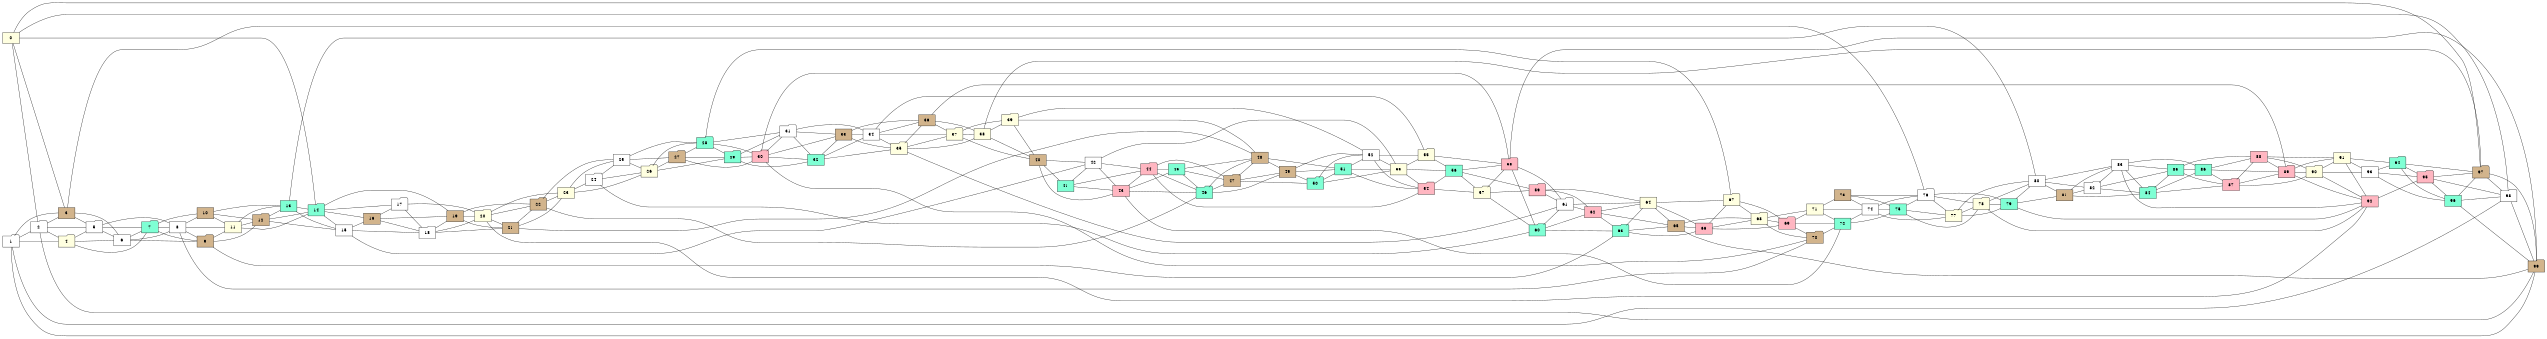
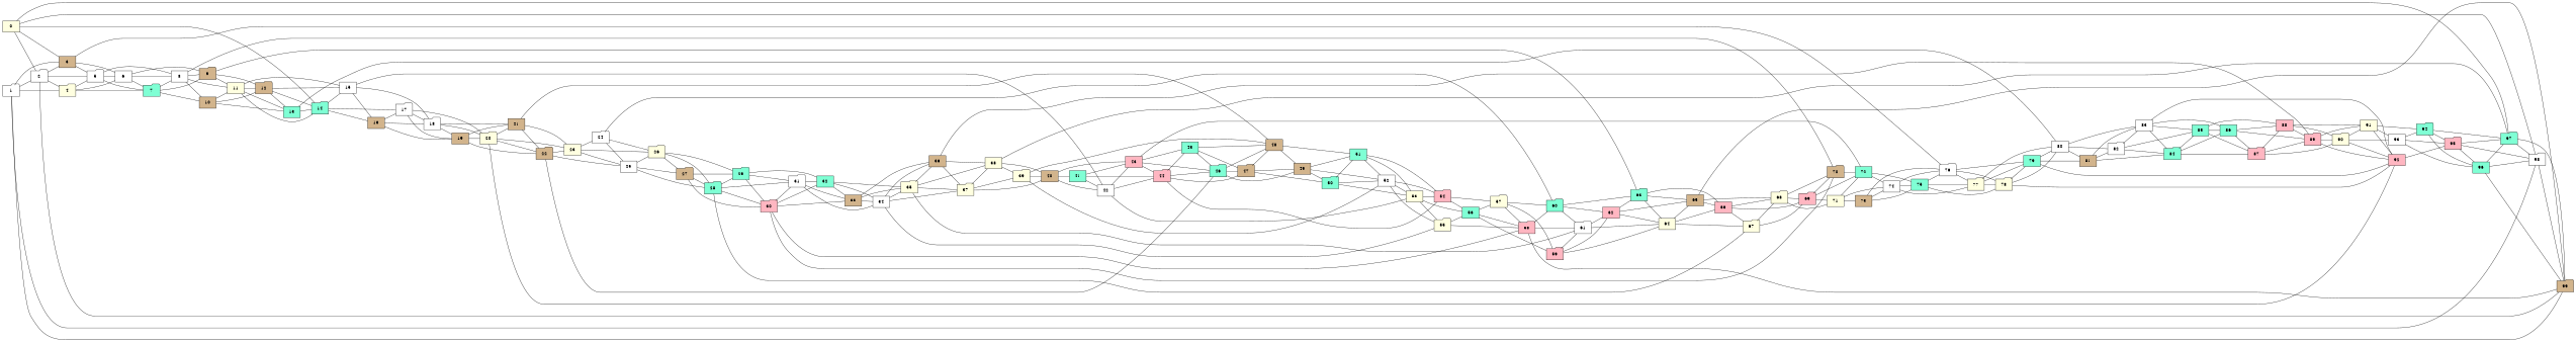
  strict graph {
    rankdir=LR
    node [fillcolor=aquamarine shape=folder style=filled]
    edge [is_available=True prob=1.0]
    0 [fillcolor=lightyellow shape=box]
    2 [fillcolor=white]
    3 [fillcolor=tan shape=box]
    14
-   97 [fillcolor=tan]
+   97
    98 [fillcolor=white]
    4 [fillcolor=lightyellow]
    99 [fillcolor=tan]
    5 [fillcolor=white]
    6 [fillcolor=white shape=box]
    76 [fillcolor=white]
    15 [fillcolor=white shape=box]
    16 [fillcolor=tan shape=box]
    17 [fillcolor=white]
    1 [fillcolor=white]
    7
    8 [fillcolor=white shape=box]
    9 [fillcolor=tan]
    77 [fillcolor=lightyellow]
    78 [fillcolor=lightyellow]
    79 [shape=box]
    10 [fillcolor=tan shape=box]
    11 [fillcolor=lightyellow shape=box]
    70 [fillcolor=tan]
    12 [fillcolor=tan]
    63
    13 [shape=box]
    72 [shape=box]
    64 [fillcolor=lightyellow shape=box]
    65 [fillcolor=tan shape=box]
    66 [fillcolor=lightpink shape=box]
    80 [fillcolor=white shape=box]
    18 [fillcolor=white]
    42 [fillcolor=white shape=box]
    81 [fillcolor=tan shape=box]
    82 [fillcolor=white]
    83 [fillcolor=white shape=box]
    19 [fillcolor=tan shape=box]
    20 [fillcolor=lightyellow]
    21 [fillcolor=tan shape=box]
    43 [fillcolor=lightpink shape=box]
    44 [fillcolor=lightpink]
    53 [fillcolor=lightyellow shape=box]
    22 [fillcolor=tan]
    23 [fillcolor=lightyellow shape=box]
    92 [fillcolor=lightpink shape=box]
    48 [fillcolor=tan shape=box]
    25 [fillcolor=white shape=box]
    46
    24 [fillcolor=white]
    26 [fillcolor=lightyellow]
    95 [fillcolor=lightpink]
    49 [fillcolor=tan shape=box]
    51 [shape=box]
    27 [fillcolor=tan]
    28
    47 [fillcolor=tan]
    60
    29
    61 [fillcolor=white]
    62 [fillcolor=lightpink shape=box]
    30 [fillcolor=lightpink]
    31 [fillcolor=white]
    67 [fillcolor=lightyellow]
    32 [shape=box]
    33 [fillcolor=tan shape=box]
    58 [fillcolor=lightpink]
    34 [fillcolor=white shape=box]
    68 [fillcolor=lightyellow]
    69 [fillcolor=lightpink]
    35 [fillcolor=lightyellow]
    36 [fillcolor=tan shape=box]
    37 [fillcolor=lightyellow]
    55 [fillcolor=lightyellow]
    38 [fillcolor=lightyellow shape=box]
    89 [fillcolor=lightpink]
    39 [fillcolor=lightyellow]
    40 [fillcolor=tan shape=box]
    56 [shape=box]
    90 [fillcolor=lightyellow]
    91 [fillcolor=lightyellow shape=box]
    52 [fillcolor=white shape=box]
    41 [shape=box]
    54 [fillcolor=lightpink]
    45 [shape=box]
    74 [fillcolor=white shape=box]
    75 [shape=box]
    50
    57 [fillcolor=lightyellow]
    59 [fillcolor=lightpink]
    71 [fillcolor=lightyellow shape=box]
    73 [fillcolor=tan shape=box]
    84
    85 [shape=box]
    86 [shape=box]
    87 [fillcolor=lightpink]
    88 [fillcolor=lightpink shape=box]
    93 [fillcolor=white shape=box]
    94
    96 [shape=box]
    0 -- 2 [prob=0.824079580627]
    0 -- 3 [prob=0.345611471435]
    0 -- 14 [prob=0.10968318946]
    0 -- 97 [prob=0.464238976949]
    0 -- 98 [prob=0.360160859658]
    2 -- 3 [prob=0.350173117526]
    2 -- 4 [prob=0.142304507357]
    2 -- 99
    2 -- 5 [prob=0.361992975305]
    3 -- 5 [prob=0.841581063795]
    3 -- 6 [prob=0.3026106305]
    3 -- 76 [prob=0.443152819285]
    14 -- 15 [prob=0.160303237465]
    14 -- 16 [prob=0.182938121029]
    14 -- 17
    97 -- 98 [prob=0.727926865401]
    97 -- 99 [prob=0.0400706479467]
    98 -- 99
    4 -- 5 [prob=0.645524054719]
    4 -- 6 [prob=0.38771097147]
    4 -- 7 [prob=0.467974693784]
    5 -- 6
    5 -- 7
    5 -- 8 [prob=0.254743066289]
    6 -- 7
    6 -- 8 [prob=0.929950375092]
    6 -- 9
    76 -- 77 [prob=0.879934546011]
    76 -- 78
    76 -- 79 [prob=0.450175883344]
    15 -- 16 [prob=0.163811293292]
    15 -- 18
    15 -- 42
    16 -- 17 [prob=0.414517255945]
    16 -- 18 [prob=0.757362023333]
    16 -- 19 [prob=0.350532674799]
    17 -- 18
-   14 -- 19
+   17 -- 19
    17 -- 20 [prob=0.124894988582]
    1 -- 2 [prob=0.890719099985]
    1 -- 3
    1 -- 98 [prob=0.581127594175]
    1 -- 4 [prob=0.779660728653]
    1 -- 99 [prob=0.255389548453]
    7 -- 8 [prob=0.140215266251]
    7 -- 9 [prob=0.456537421398]
    7 -- 10 [prob=0.0415864638534]
    8 -- 9 [prob=0.519128799226]
    8 -- 10 [prob=0.749464289066]
    8 -- 11 [prob=0.68343337674]
    8 -- 70
    9 -- 11 [prob=0.0479709095812]
    9 -- 12 [prob=0.783127334061]
    9 -- 63 [prob=0.0277427580207]
    77 -- 78 [prob=0.756905926138]
    77 -- 79
    77 -- 80
    78 -- 79 [prob=0.112748558133]
    78 -- 80 [prob=0.965975278672]
    78 -- 92 [prob=0.562632599846]
    79 -- 80 [prob=0.612282517997]
    79 -- 81 [prob=0.553184605007]
    79 -- 92 [prob=0.0377042075169]
    10 -- 11 [prob=0.933962814262]
    10 -- 12 [prob=0.63938620928]
    10 -- 13 [prob=0.392039961062]
    11 -- 14
    11 -- 12 [prob=0.93092744689]
    11 -- 13 [prob=0.359997400576]
    70 -- 72 [prob=0.861706666306]
    12 -- 14
    12 -- 15 [prob=0.489448625954]
    12 -- 13 [prob=0.144652778246]
    63 -- 64 [prob=0.953666752786]
    63 -- 65 [prob=0.880176149838]
    63 -- 66 [prob=0.803635378947]
    13 -- 14
-   13 -- 15 [prob=0.427354246267]
+   11 -- 15 [prob=0.427354246267]
    13 -- 80
    72 -- 74 [prob=0.141503499421]
    72 -- 75
    64 -- 65 [prob=0.896013795974]
    64 -- 66 [prob=0.303439151578]
    64 -- 67 [prob=0.0408896734704]
    65 -- 99 [prob=0.791955349456]
    65 -- 66
    65 -- 68 [prob=0.394607883133]
    66 -- 67 [prob=0.813768740899]
    66 -- 68 [prob=0.0673265476661]
    66 -- 69 [prob=0.605535193771]
    80 -- 81
    80 -- 82 [prob=0.0692931531927]
    80 -- 83 [prob=0.0122139901227]
    18 -- 19 [prob=0.0938359965198]
    18 -- 20 [prob=0.923251442314]
    18 -- 21 [prob=0.581263972608]
    42 -- 43
    42 -- 44
    42 -- 53
    81 -- 82 [prob=0.403259779232]
    81 -- 83 [prob=0.534337343118]
    81 -- 84 [prob=0.656421766735]
    82 -- 83 [prob=0.0517297889962]
    82 -- 84 [prob=0.562894914514]
    82 -- 85 [prob=0.716947755752]
    83 -- 92
    83 -- 84
    83 -- 85 [prob=0.00580669729996]
    83 -- 86 [prob=0.44396881519]
    19 -- 20 [prob=0.772806362734]
    19 -- 21 [prob=0.315705975193]
    19 -- 22 [prob=0.980551621973]
    20 -- 21 [prob=0.71085940482]
    20 -- 22 [prob=0.902615696542]
    20 -- 23 [prob=0.858224975276]
    20 -- 92 [prob=0.125141589381]
    21 -- 22 [prob=0.143196783574]
    21 -- 23 [prob=0.245770850102]
    21 -- 48 [prob=0.687661411348]
    43 -- 72 [prob=0.794586473946]
    43 -- 44
    43 -- 46
    43 -- 45 [prob=0.328056518676]
    44 -- 46 [prob=0.891251956615]
    44 -- 47 [prob=0.573072421664]
    44 -- 54
    44 -- 45 [prob=0.986006870769]
    53 -- 55 [prob=0.522086489277]
    53 -- 56 [prob=0.0759155185488]
    53 -- 54 [prob=0.104729811408]
    22 -- 23 [prob=0.747903894266]
    22 -- 25
    22 -- 46 [prob=0.221400625417]
    23 -- 25 [prob=0.140618643621]
    23 -- 24 [prob=0.505032034016]
    23 -- 26 [prob=0.613588044795]
    92 -- 95 [prob=0.236548309888]
    48 -- 49 [prob=0.53571684053]
    48 -- 51
    25 -- 26 [prob=0.413240726931]
    25 -- 27 [prob=0.553938418602]
    25 -- 28 [prob=0.650223900289]
    46 -- 48 [prob=0.949314237112]
    46 -- 49 [prob=0.433603352739]
    46 -- 47
    24 -- 25 [prob=0.126337005905]
    24 -- 26 [prob=0.133464943887]
    24 -- 60
    26 -- 27
    26 -- 28 [prob=0.631807548258]
    26 -- 29 [prob=0.291345765988]
    95 -- 97
    95 -- 98
    95 -- 96 [prob=0.577382880003]
    49 -- 51 [prob=0.874273243877]
    49 -- 52
    49 -- 50 [prob=0.810655204214]
    51 -- 53 [prob=0.743671227097]
    51 -- 52 [prob=0.37831637401]
    51 -- 54 [prob=0.627696167478]
    27 -- 28
    27 -- 29 [prob=0.141733681712]
    27 -- 30
    28 -- 29 [prob=0.124069458854]
    28 -- 30 [prob=0.716518863836]
    28 -- 31 [prob=0.361257634491]
    28 -- 67 [prob=0.646537291949]
    47 -- 48
    47 -- 49
    47 -- 50 [prob=0.753767480287]
    60 -- 63
    60 -- 61 [prob=0.728385928015]
    60 -- 62 [prob=0.799683909044]
    29 -- 30 [prob=0.595161938802]
    29 -- 31 [prob=0.833867839124]
    29 -- 32 [prob=0.013291647406]
    61 -- 64 [prob=0.704323329455]
    61 -- 62
    62 -- 63 [prob=0.231625770437]
    62 -- 64 [prob=0.694668550775]
    62 -- 65 [prob=0.645579783825]
    30 -- 70 [prob=0.694023156114]
    30 -- 31
    30 -- 32 [prob=0.659706425448]
    30 -- 33 [prob=0.391576707047]
    30 -- 58 [prob=0.867081404047]
    31 -- 32 [prob=0.540623263251]
    31 -- 33 [prob=0.148383207067]
    31 -- 34 [prob=0.167404196026]
    67 -- 68 [prob=0.0832786463958]
    67 -- 69 [prob=0.974972451294]
    32 -- 33 [prob=0.100669558635]
    32 -- 34 [prob=0.481936215692]
    32 -- 35 [prob=0.285051004448]
    33 -- 34 [prob=0.493437637872]
    33 -- 35 [prob=0.310633554144]
    33 -- 36 [prob=0.386436614779]
    58 -- 99 [prob=0.91297751915]
    58 -- 60
    58 -- 61 [prob=0.274896172961]
    34 -- 35 [prob=0.225287377945]
    34 -- 36 [prob=0.363399794417]
    34 -- 37 [prob=0.94158540094]
    34 -- 55 [prob=0.890056545845]
    68 -- 70 [prob=0.955214693071]
    68 -- 69 [prob=0.167318436029]
    68 -- 71 [prob=0.88057535763]
    69 -- 70 [prob=0.993621709709]
    69 -- 72 [prob=0.65597702227]
    69 -- 71 [prob=0.236157310416]
    35 -- 61 [prob=0.889239385958]
    35 -- 36 [prob=0.0862401121715]
    35 -- 37
    35 -- 38 [prob=0.902723427169]
    36 -- 37
    36 -- 38 [prob=0.164478919634]
    36 -- 89 [prob=0.403244184954]
    37 -- 38
    37 -- 39 [prob=0.184995796332]
    37 -- 40 [prob=0.562405418535]
    55 -- 58 [prob=0.39241366307]
    55 -- 56 [prob=0.406376122713]
    38 -- 97 [prob=0.353478619358]
    38 -- 39 [prob=0.394339135111]
    38 -- 40 [prob=0.335241245073]
    89 -- 92 [prob=0.817876575321]
    89 -- 90
    89 -- 91
    39 -- 48 [prob=0.606392301131]
    39 -- 40 [prob=0.381967499303]
    39 -- 52 [prob=0.531117622535]
    40 -- 42 [prob=0.411091742553]
    40 -- 43 [prob=0.327223402357]
    40 -- 41 [prob=0.784171741034]
    56 -- 58 [prob=0.368305404475]
    56 -- 57 [prob=0.0930627967815]
    56 -- 59 [prob=0.605353018655]
    90 -- 92 [prob=0.56793310056]
    90 -- 91 [prob=0.349507697464]
    90 -- 93
    91 -- 92
    91 -- 93 [prob=0.861570532118]
    91 -- 94 [prob=0.0754583733359]
    52 -- 53
    52 -- 55 [prob=0.650362546824]
    52 -- 54 [prob=0.855542896144]
    41 -- 42 [prob=0.429728750001]
    41 -- 43 [prob=0.334592454072]
    41 -- 44 [prob=0.716902726519]
    54 -- 56 [prob=0.21033834806]
    54 -- 57 [prob=0.763361090979]
    45 -- 48 [prob=0.365508268714]
    45 -- 46 [prob=0.867339264364]
    45 -- 47
    74 -- 76 [prob=0.0338334321041]
    74 -- 77 [prob=0.272568735548]
    74 -- 75 [prob=0.884797348414]
    75 -- 76 [prob=0.0149623006256]
    75 -- 77 [prob=0.237488430275]
    75 -- 78 [prob=0.998422025585]
    50 -- 53 [prob=0.843337871307]
    50 -- 51
    50 -- 52 [prob=0.348437100157]
    57 -- 60
    57 -- 58 [prob=0.494067193944]
    57 -- 59 [prob=0.819556973838]
    59 -- 64 [prob=0.720408499756]
    59 -- 61 [prob=0.01885476179]
    59 -- 62 [prob=0.575708577932]
    71 -- 72
    71 -- 74 [prob=0.0143450706679]
    71 -- 73
    73 -- 76 [prob=0.165691915334]
    73 -- 74 [prob=0.889189247219]
    73 -- 75 [prob=0.43839500771]
    84 -- 85 [prob=0.392843005399]
    84 -- 86
    84 -- 87 [prob=0.700788329403]
    85 -- 86
    85 -- 87 [prob=0.328108886215]
    85 -- 88 [prob=0.7524690825]
    86 -- 89
    86 -- 87 [prob=0.241789982218]
    86 -- 88 [prob=0.0409232365576]
    87 -- 89 [prob=0.798921390841]
    87 -- 90 [prob=0.814644262911]
    87 -- 88
    88 -- 89 [prob=0.214152652139]
    88 -- 90 [prob=0.730164506836]
    88 -- 91 [prob=0.642335869846]
    93 -- 95 [prob=0.00169804248709]
    93 -- 94 [prob=0.0339006327612]
    93 -- 96 [prob=0.400266024879]
    94 -- 97
    94 -- 95 [prob=0.471854148018]
    94 -- 96 [prob=0.899753192993]
    96 -- 97 [prob=0.0778674275251]
    96 -- 98 [prob=0.0304345261256]
    96 -- 99
  }
